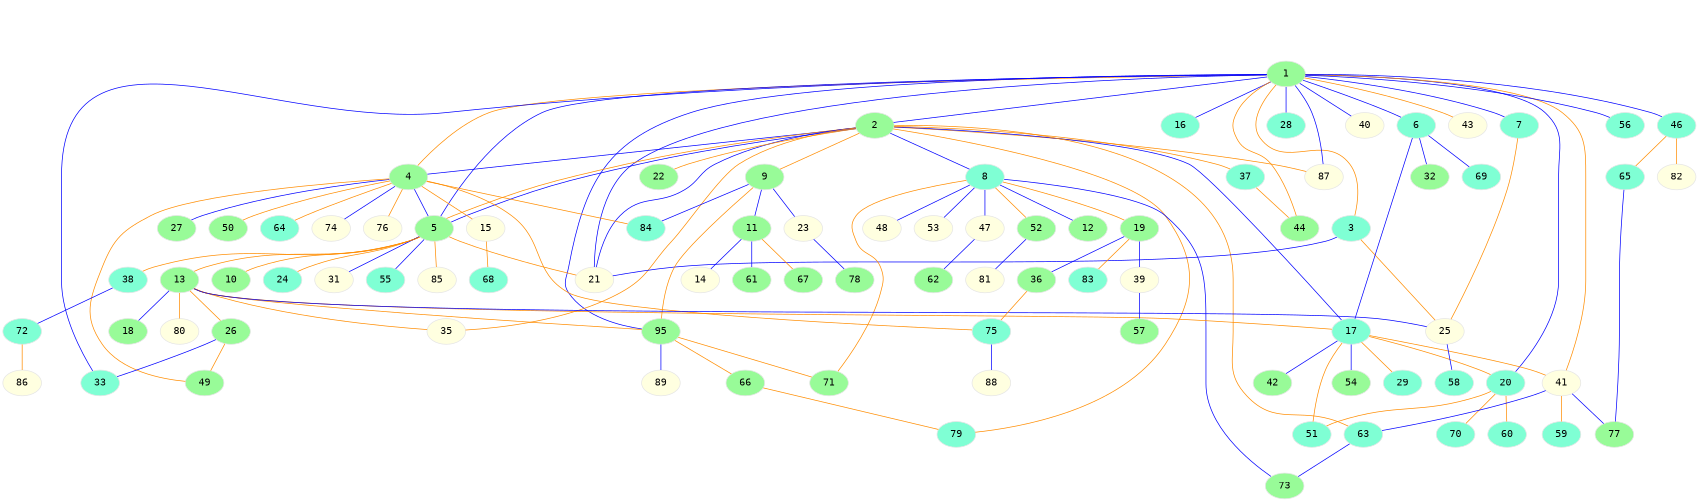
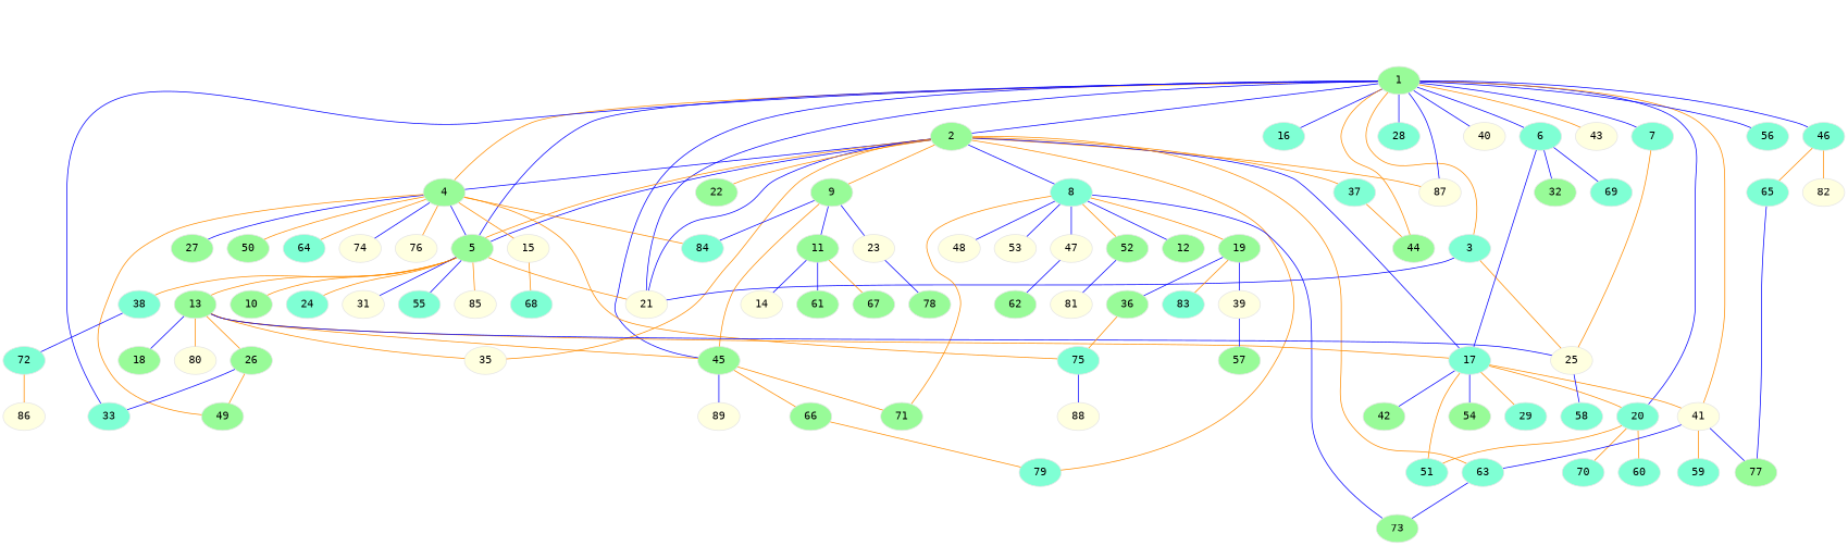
  graph {
    fontname="DejaVu Sans Mono"
    node [color=gray90 fillcolor=palegreen fontname="DejaVu Sans Mono" style=filled]
    edge [color=blue fontname="DejaVu Sans Mono"]
    1
    2
    3 [fillcolor=aquamarine]
    4
    5
    6 [fillcolor=aquamarine]
    7 [fillcolor=aquamarine]
    16 [fillcolor=aquamarine]
    20 [fillcolor=aquamarine]
    21 [fillcolor=lightyellow]
    28 [fillcolor=aquamarine]
    33 [fillcolor=aquamarine]
    40 [fillcolor=lightyellow]
    41 [fillcolor=lightyellow]
    43 [fillcolor=lightyellow]
    44
-   45 [label=95]
+   45
    46 [fillcolor=aquamarine]
    56 [fillcolor=aquamarine]
    87 [fillcolor=lightyellow]
    8 [fillcolor=aquamarine]
    9
    17 [fillcolor=aquamarine]
    22
    35 [fillcolor=lightyellow]
    37 [fillcolor=aquamarine]
    63 [fillcolor=aquamarine]
    79 [fillcolor=aquamarine]
    25 [fillcolor=lightyellow]
    15 [fillcolor=lightyellow]
    27
    49
    50
    64 [fillcolor=aquamarine]
    74 [fillcolor=lightyellow]
    75 [fillcolor=aquamarine]
    76 [fillcolor=lightyellow]
    84 [fillcolor=aquamarine]
    10
    13
    24 [fillcolor=aquamarine]
    31 [fillcolor=lightyellow]
    38 [fillcolor=aquamarine]
    55 [fillcolor=aquamarine]
    85 [fillcolor=lightyellow]
    32
    69 [fillcolor=aquamarine]
    51 [fillcolor=aquamarine]
    60 [fillcolor=aquamarine]
    70 [fillcolor=aquamarine]
    59 [fillcolor=aquamarine]
    77
    71
    66
    89 [fillcolor=lightyellow]
    65 [fillcolor=aquamarine]
    82 [fillcolor=lightyellow]
    12
    19
    47 [fillcolor=lightyellow]
    48 [fillcolor=lightyellow]
    52
    53 [fillcolor=lightyellow]
    73
    11
    23 [fillcolor=lightyellow]
    29 [fillcolor=aquamarine]
    42
    54
    58 [fillcolor=aquamarine]
    68 [fillcolor=aquamarine]
    88 [fillcolor=lightyellow]
    18
    26
    80 [fillcolor=lightyellow]
    72 [fillcolor=aquamarine]
    36
    39 [fillcolor=lightyellow]
    83 [fillcolor=aquamarine]
    62
    81 [fillcolor=lightyellow]
    14 [fillcolor=lightyellow]
    61
    67
    78
    57
    86 [fillcolor=lightyellow]
    1 -- 2
    1 -- 3 [color=darkorange]
    1 -- 4 [color=darkorange]
    1 -- 5
    1 -- 6
    1 -- 7
    1 -- 16
    1 -- 20
    1 -- 21
    1 -- 28
    1 -- 33
    1 -- 40
    1 -- 41 [color=darkorange]
    1 -- 43 [color=darkorange]
    1 -- 44 [color=darkorange]
    1 -- 45
    1 -- 46
    1 -- 56
    1 -- 87
    2 -- 4
    2 -- 5 [color=darkorange]
    2 -- 5
    2 -- 21
    2 -- 87 [color=darkorange]
    2 -- 8
    2 -- 9 [color=darkorange]
    2 -- 17
    2 -- 22 [color=darkorange]
    2 -- 35 [color=darkorange]
    2 -- 37 [color=darkorange]
    2 -- 63 [color=darkorange]
    2 -- 79 [color=darkorange]
    3 -- 21
    3 -- 25 [color=darkorange]
    4 -- 5
    4 -- 15 [color=darkorange]
    4 -- 27
    4 -- 49 [color=darkorange]
    4 -- 50 [color=darkorange]
    4 -- 64 [color=darkorange]
    4 -- 74
    4 -- 75 [color=darkorange]
    4 -- 76 [color=darkorange]
    4 -- 84 [color=darkorange]
    5 -- 21 [color=darkorange]
    5 -- 10 [color=darkorange]
    5 -- 13 [color=darkorange]
    5 -- 24 [color=darkorange]
    5 -- 31
    5 -- 38 [color=darkorange]
    5 -- 55
    5 -- 85 [color=darkorange]
    6 -- 17
    6 -- 32
    6 -- 69
    7 -- 25 [color=darkorange]
    20 -- 51 [color=darkorange]
    20 -- 60 [color=darkorange]
    20 -- 70 [color=darkorange]
    41 -- 63
    41 -- 59 [color=darkorange]
    41 -- 77
    45 -- 71 [color=darkorange]
    45 -- 66 [color=darkorange]
    45 -- 89
    46 -- 65 [color=darkorange]
    46 -- 82 [color=darkorange]
    8 -- 71 [color=darkorange]
    8 -- 12
    8 -- 19 [color=darkorange]
    8 -- 47
    8 -- 48
    8 -- 52 [color=darkorange]
    8 -- 53
    8 -- 73
    9 -- 45 [color=darkorange]
    9 -- 84
    9 -- 11
    9 -- 23
    17 -- 20 [color=darkorange]
    17 -- 41 [color=darkorange]
    17 -- 51 [color=darkorange]
    17 -- 29 [color=darkorange]
    17 -- 42
    17 -- 54
    37 -- 44 [color=darkorange]
    63 -- 73
    25 -- 58
    15 -- 68 [color=darkorange]
    75 -- 88
    13 -- 45 [color=darkorange]
    13 -- 17 [color=darkorange]
    13 -- 35 [color=darkorange]
    13 -- 25
    13 -- 18
    13 -- 26 [color=darkorange]
    13 -- 80 [color=darkorange]
    38 -- 72
    66 -- 79 [color=darkorange]
    65 -- 77
    19 -- 36
    19 -- 39
    19 -- 83 [color=darkorange]
    47 -- 62
    52 -- 81
    11 -- 14
    11 -- 61
    11 -- 67 [color=darkorange]
    23 -- 78
    26 -- 33
    26 -- 49 [color=darkorange]
    72 -- 86 [color=darkorange]
    36 -- 75 [color=darkorange]
    39 -- 57
  }
